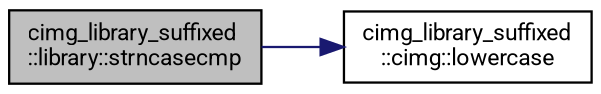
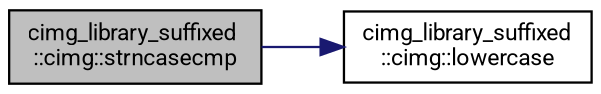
  digraph {
    rankdir=LR
    fontname=Roboto
    node [color=black fontname=Roboto fontsize=10 shape=record style=filled]
-   n1 [fillcolor=grey75 fontcolor=black height=0.2 label="cimg_library_suffixed\l::library::strncasecmp" width=0.4]
+   n1 [fillcolor=grey75 fontcolor=black height=0.2 label="cimg_library_suffixed\l::cimg::strncasecmp" width=0.4]
    n2 [fillcolor=white height=0.2 label="cimg_library_suffixed\l::cimg::lowercase" width=0.4]
    n1 -> n2 [color=midnightblue fontname=Roboto fontsize=10 labelfontname=Helvetica labelfontsize=10 style=solid]
  }
